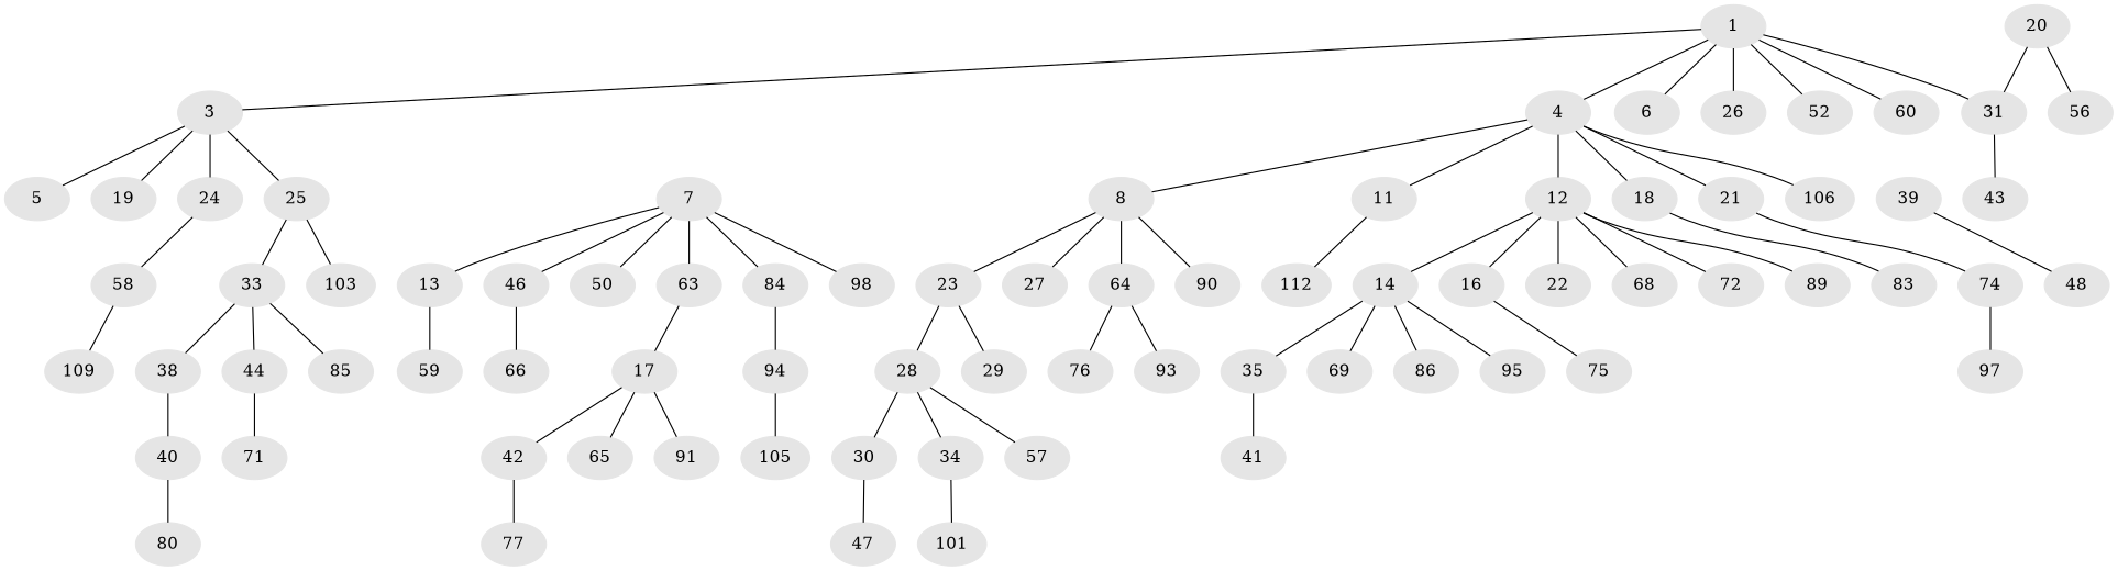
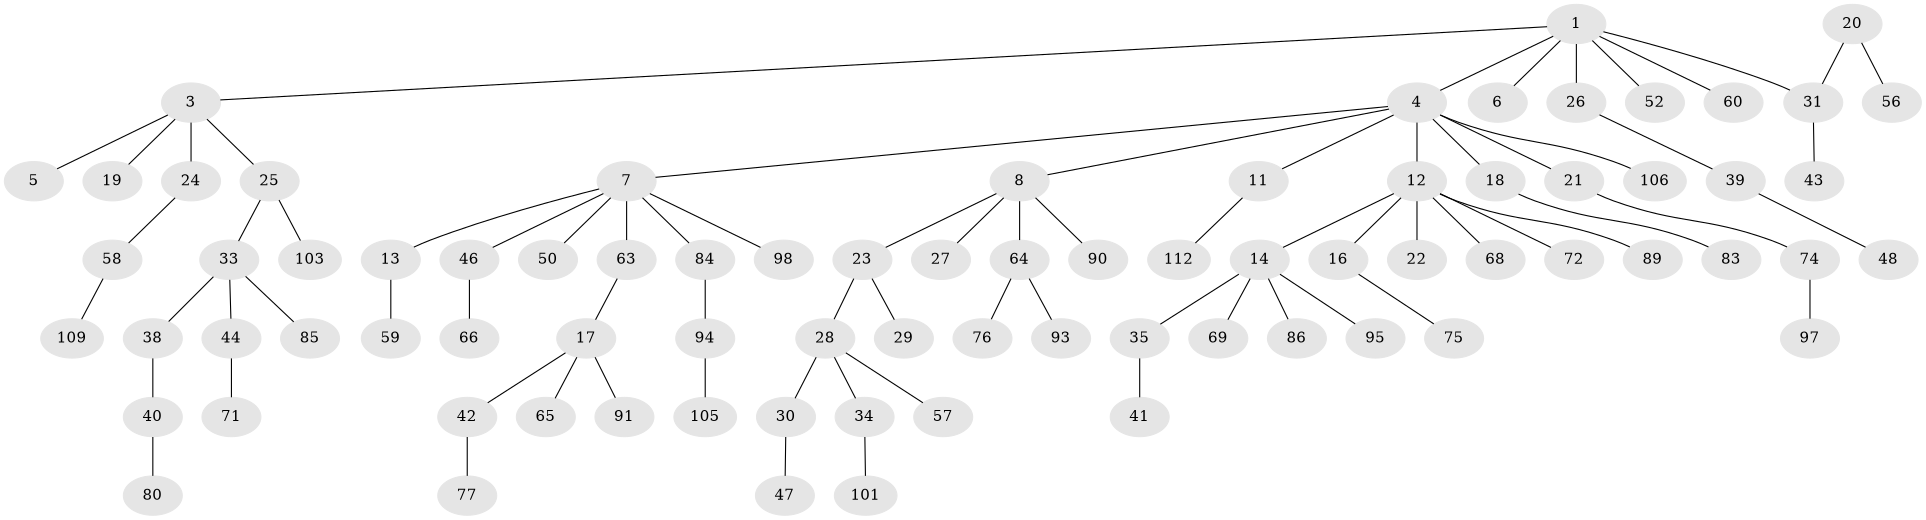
  graph {
    node [color=gray90 style=filled]
    1 [super="+2"]
    3 [super="+9"]
    4 [super="+74"]
    6 [super="+10"]
    26
    52 [super="+78"]
    60
    31 [super="+96"]
    5
    19 [super="+36"]
    24
    25 [super="+104"]
    7 [super="+15"]
    8 [super="+54"]
    11
    12 [super="+49"]
    18 [super="+37"]
    21
    106
    20
    56
    39 [super="+81"]
    58
    33 [super="+45"]
    103
    13
    46
    50
    63
    84 [super="+99"]
    98
    23 [super="+61"]
    27
    64 [super="+82"]
    90
    n36 [label=112]
    14 [super="+55"]
    16 [super="+51"]
    22 [super="+102"]
    68 [super="+79"]
    72 [super="+88"]
    89 [super="+100"]
    83
    n44 [label=74 super="+92"]
    59
    17 [super="+87"]
    42
    65
    91
    66 [super="+67"]
    94
    28 [super="+32"]
    29
    76 [super="+108"]
    93
    35
    69
    86
    95
    75
    41
    77
    43
    97
    30
    34 [super="+53"]
    57
    109
    38
    44 [super="+62"]
    85
    48
    47 [super="+70"]
    101
    40 [super="+110"]
    71 [super="+112"]
    80
    105 [super="+107"]
    1 -- 3
    1 -- 4
    1 -- 6
    1 -- 26
    1 -- 52
    1 -- 60
    1 -- 31
    3 -- 5
    3 -- 19
    3 -- 24
    3 -- 25
+   4 -- 7
    4 -- 8
    4 -- 11
    4 -- 12
    4 -- 18
    4 -- 21
    4 -- 106
+   26 -- 39
    31 -- 43
    24 -- 58
    25 -- 33
    25 -- 103
    7 -- 13
    7 -- 46
    7 -- 50
    7 -- 63
    7 -- 84
    7 -- 98
    8 -- 23
    8 -- 27
    8 -- 64
    8 -- 90
    11 -- n36
    12 -- 14
    12 -- 16
    12 -- 22
    12 -- 68
    12 -- 72
    12 -- 89
    18 -- 83
    21 -- n44
    20 -- 31
    20 -- 56
    39 -- 48
    58 -- 109
    33 -- 38
    33 -- 44
    33 -- 85
    13 -- 59
    46 -- 66
    63 -- 17
    84 -- 94
    23 -- 28
    23 -- 29
    64 -- 76
    64 -- 93
    14 -- 35
    14 -- 69
    14 -- 86
    14 -- 95
    16 -- 75
    n44 -- 97
    17 -- 42
    17 -- 65
    17 -- 91
    42 -- 77
    94 -- 105
    28 -- 30
    28 -- 34
    28 -- 57
    35 -- 41
    30 -- 47
    34 -- 101
    38 -- 40
    44 -- 71
    40 -- 80
  }
